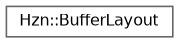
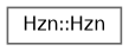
  digraph {
    rankdir=LR
-   n1 [color=grey40 fillcolor=white fontname=Helvetica fontsize=10 height=0.2 label="Hzn::BufferLayout" shape=box style=filled width=0.4]
+   n1 [color=grey40 fillcolor=white fontname=Helvetica fontsize=10 height=0.2 label="Hzn::Hzn" shape=box style=filled width=0.4]
  }
